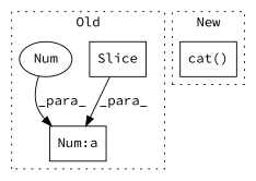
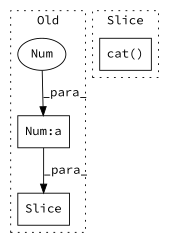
  digraph {
    fontname="Source Code Pro"
    node [fontname="Source Code Pro" shape=box]
    edge [fontname="Source Code Pro"]
    n1 [a=80 l=20 label=Slice s=2538]
    n2 [a=82 l=3 label="Num:a" s=2580]
    n3 [a=76 l=1 label=Num s=2583 shape=ellipse]
    n4 [a=75 l="10,11" label="cat()" s="3447,3461"]
    subgraph cluster_1 {
      label=Old
      style=dotted
      n1
      n2
      n3
    }
    subgraph cluster_2 {
-     label=New
+     label=Slice
      style=dotted
      n4
    }
-   n1 -> n2 [label=_para_]
+   n2 -> n1 [label=_para_]
    n3 -> n2 [label=_para_]
  }
